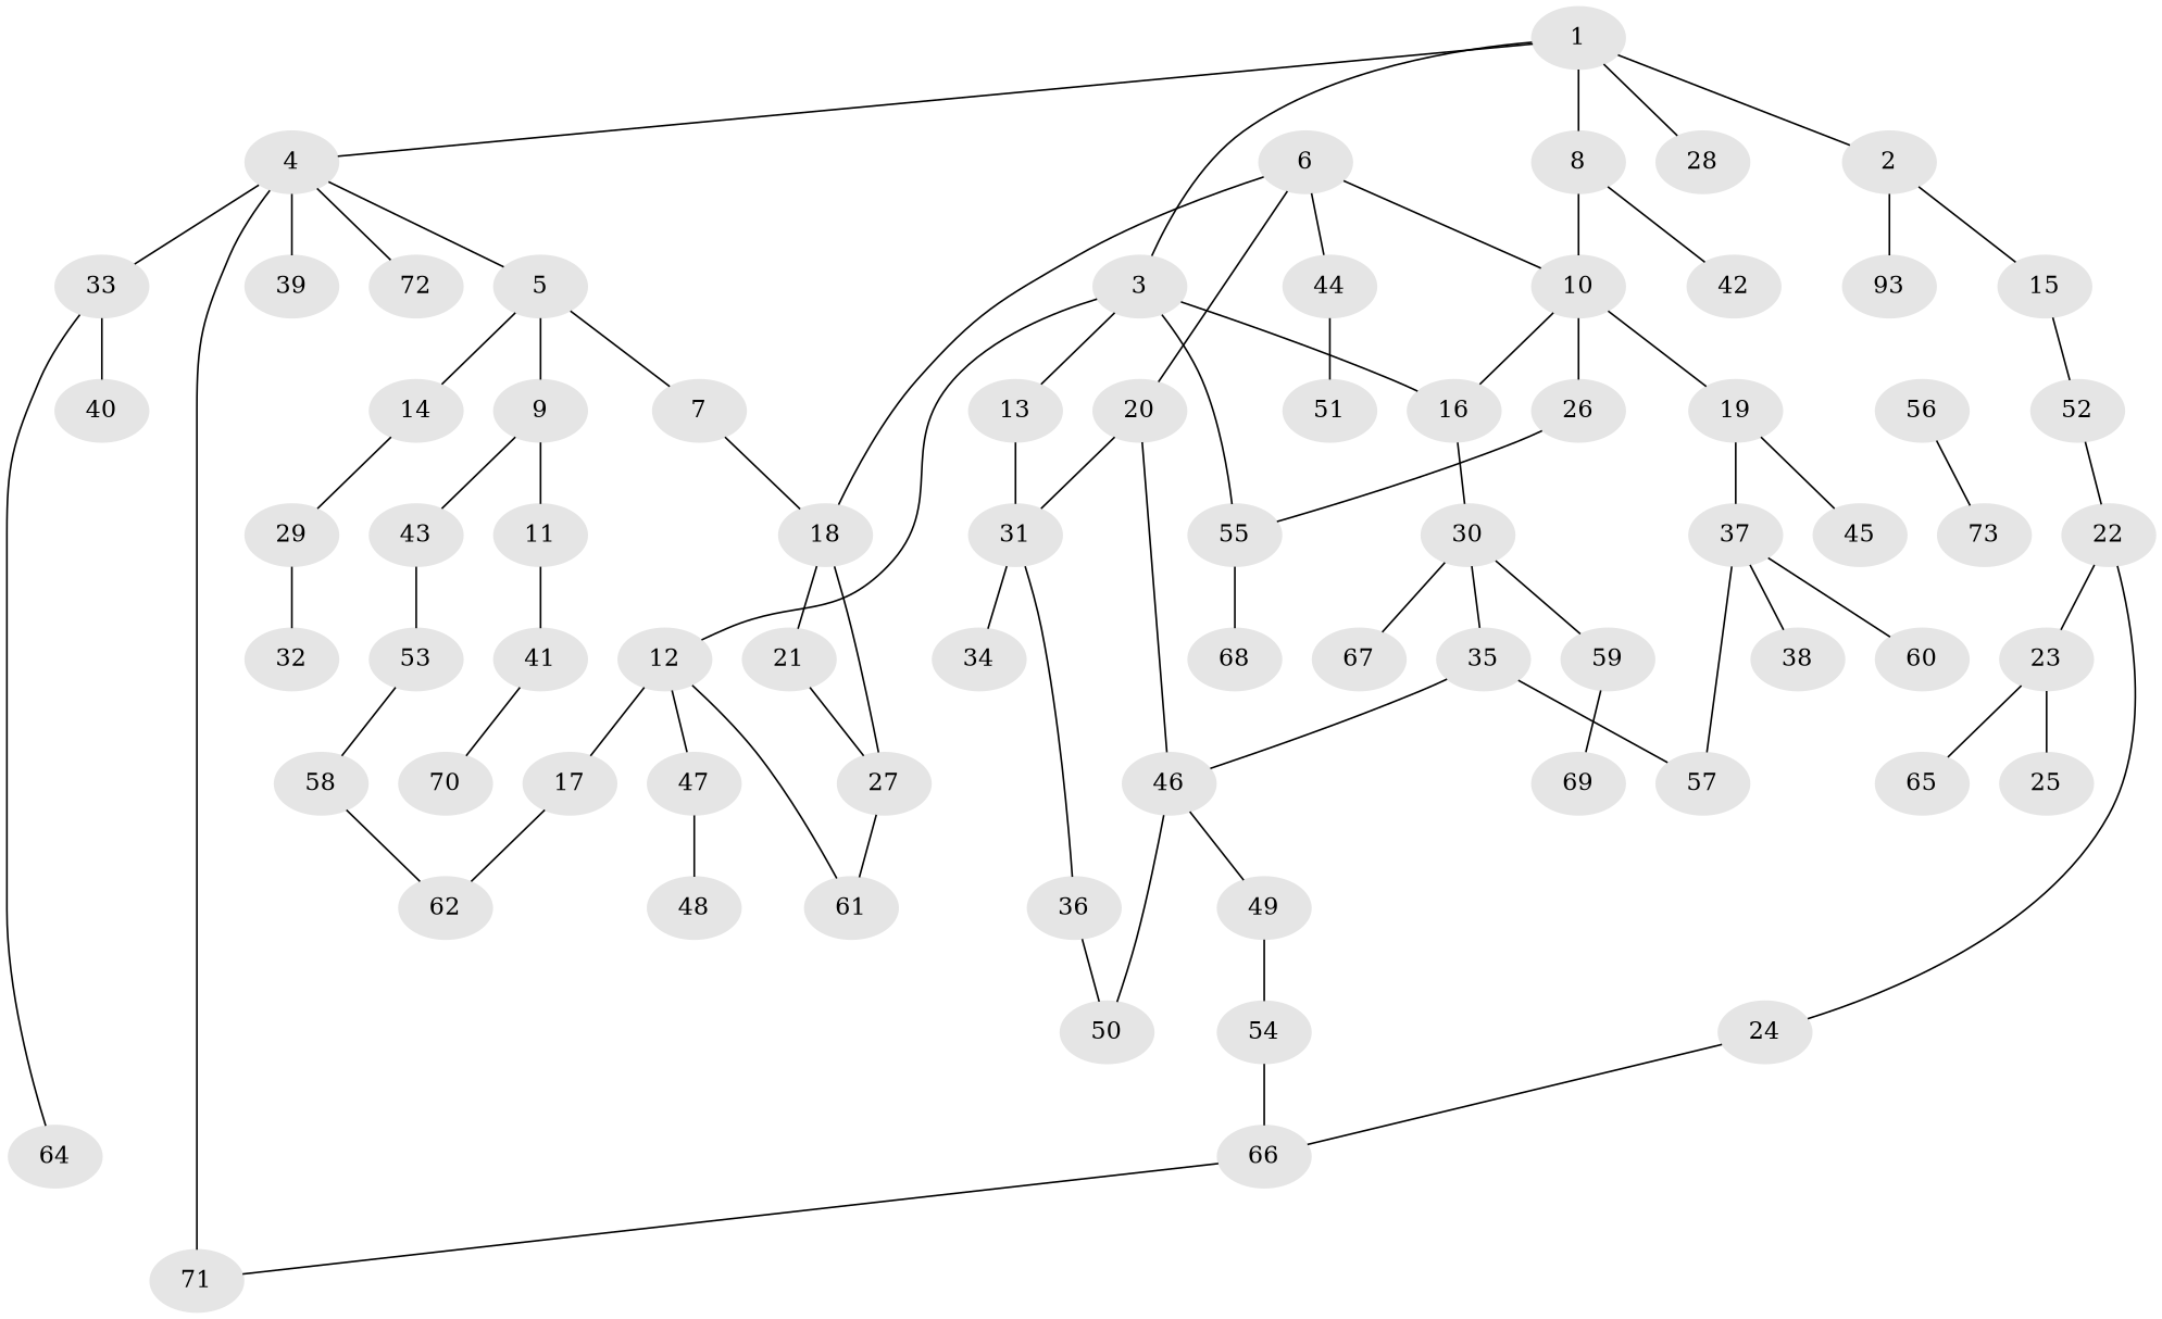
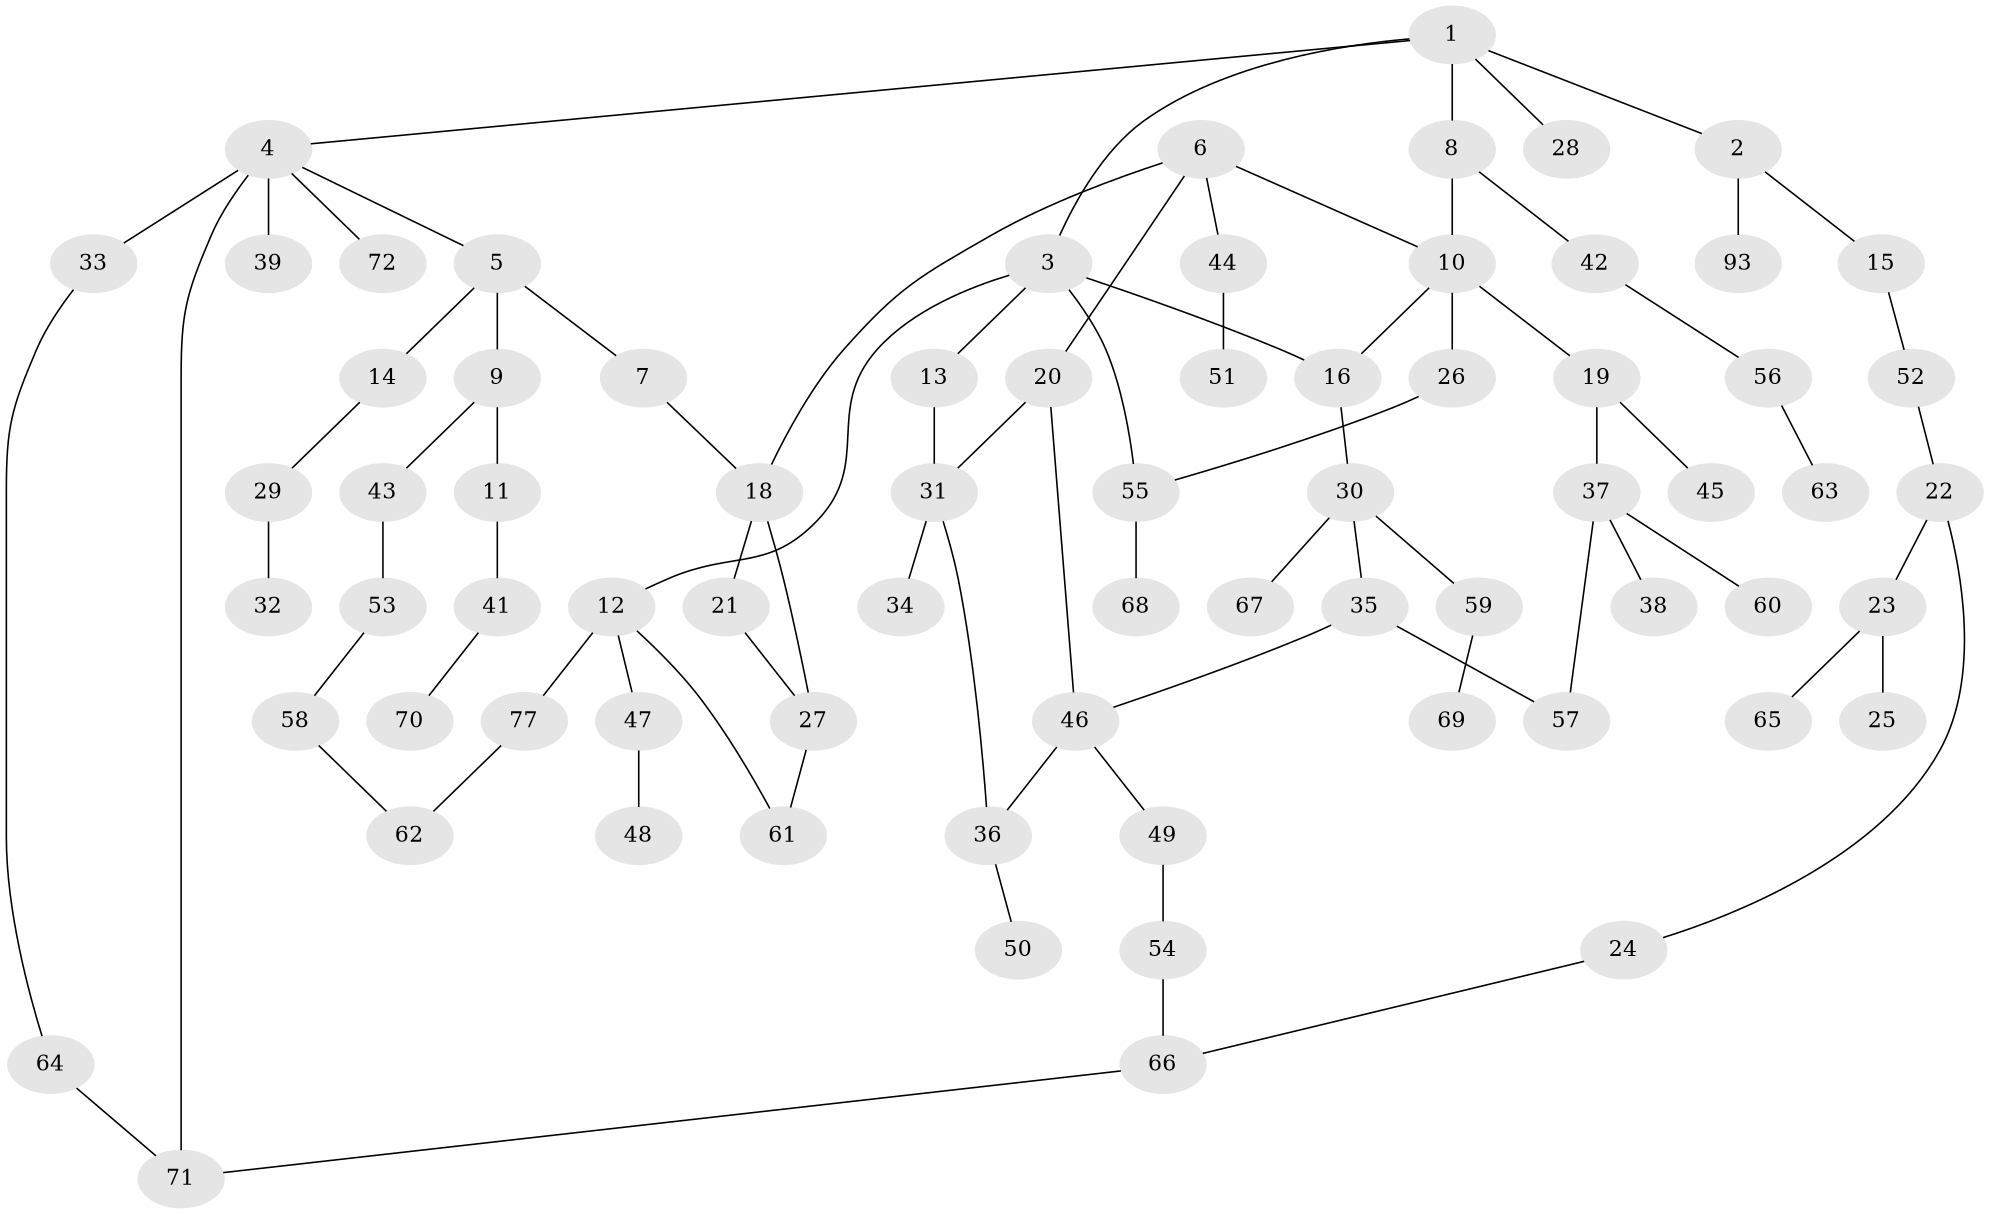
  graph {
    node [color=gray90 style=filled]
    edge [weight=1.0]
    1
    2
    3
    4
    8
    28
    15
    n8 [label=93]
    12
    13
    16
    55
    5
    33
    39
    71
    72
    6
    10
    18
    20
    44
    42
    52
-   17
+   17 [label=77]
    47
    61
    31
    30
    68
    7
    9
    14
-   40
    64
    11
    43
    29
    19
    26
    21
    27
    46
    51
    56
    41
    53
    37
    45
    70
    62
    48
    34
    36
    32
    22
    23
    24
    35
    59
    67
    57
    38
    60
    50
    49
    25
    65
    66
    69
-   63 [label=73]
+   63
    58
    54
    1 -- 2
    1 -- 3
    1 -- 4
    1 -- 8
    1 -- 28
    2 -- 15
    2 -- n8
    3 -- 12
    3 -- 13
    3 -- 16
    3 -- 55
    4 -- 5
    4 -- 33
    4 -- 39 [weight=2.0]
    4 -- 71
    4 -- 72
    8 -- 10
    8 -- 42
    15 -- 52
    12 -- 17
    12 -- 47
    12 -- 61
    13 -- 31
    16 -- 30
    55 -- 68
    5 -- 7
    5 -- 9
    5 -- 14 [weight=3.0]
-   33 -- 40
    33 -- 64
    6 -- 10
    6 -- 18
    6 -- 20
    6 -- 44
    10 -- 16
    10 -- 19
    10 -- 26 [weight=3.0]
    18 -- 21
    18 -- 27 [weight=2.0]
    20 -- 31
    20 -- 46
    44 -- 51
+   42 -- 56
    52 -- 22
    17 -- 62
    47 -- 48
    31 -- 34 [weight=2.0]
    31 -- 36
    30 -- 35
    30 -- 59
    30 -- 67
    7 -- 18
    9 -- 11
    9 -- 43
    14 -- 29
+   64 -- 71
    11 -- 41
    43 -- 53
    29 -- 32 [weight=2.0]
    19 -- 37
    19 -- 45
    26 -- 55
    21 -- 27
    27 -- 61
-   46 -- 50
+   46 -- 36
    46 -- 49
    56 -- 63
    41 -- 70
    53 -- 58
    37 -- 57
    37 -- 38 [weight=3.0]
    37 -- 60
    36 -- 50
    22 -- 23
    22 -- 24
    23 -- 25
    23 -- 65
    24 -- 66
    35 -- 46
    35 -- 57
    59 -- 69
    49 -- 54
    66 -- 71
    58 -- 62
    54 -- 66
  }
